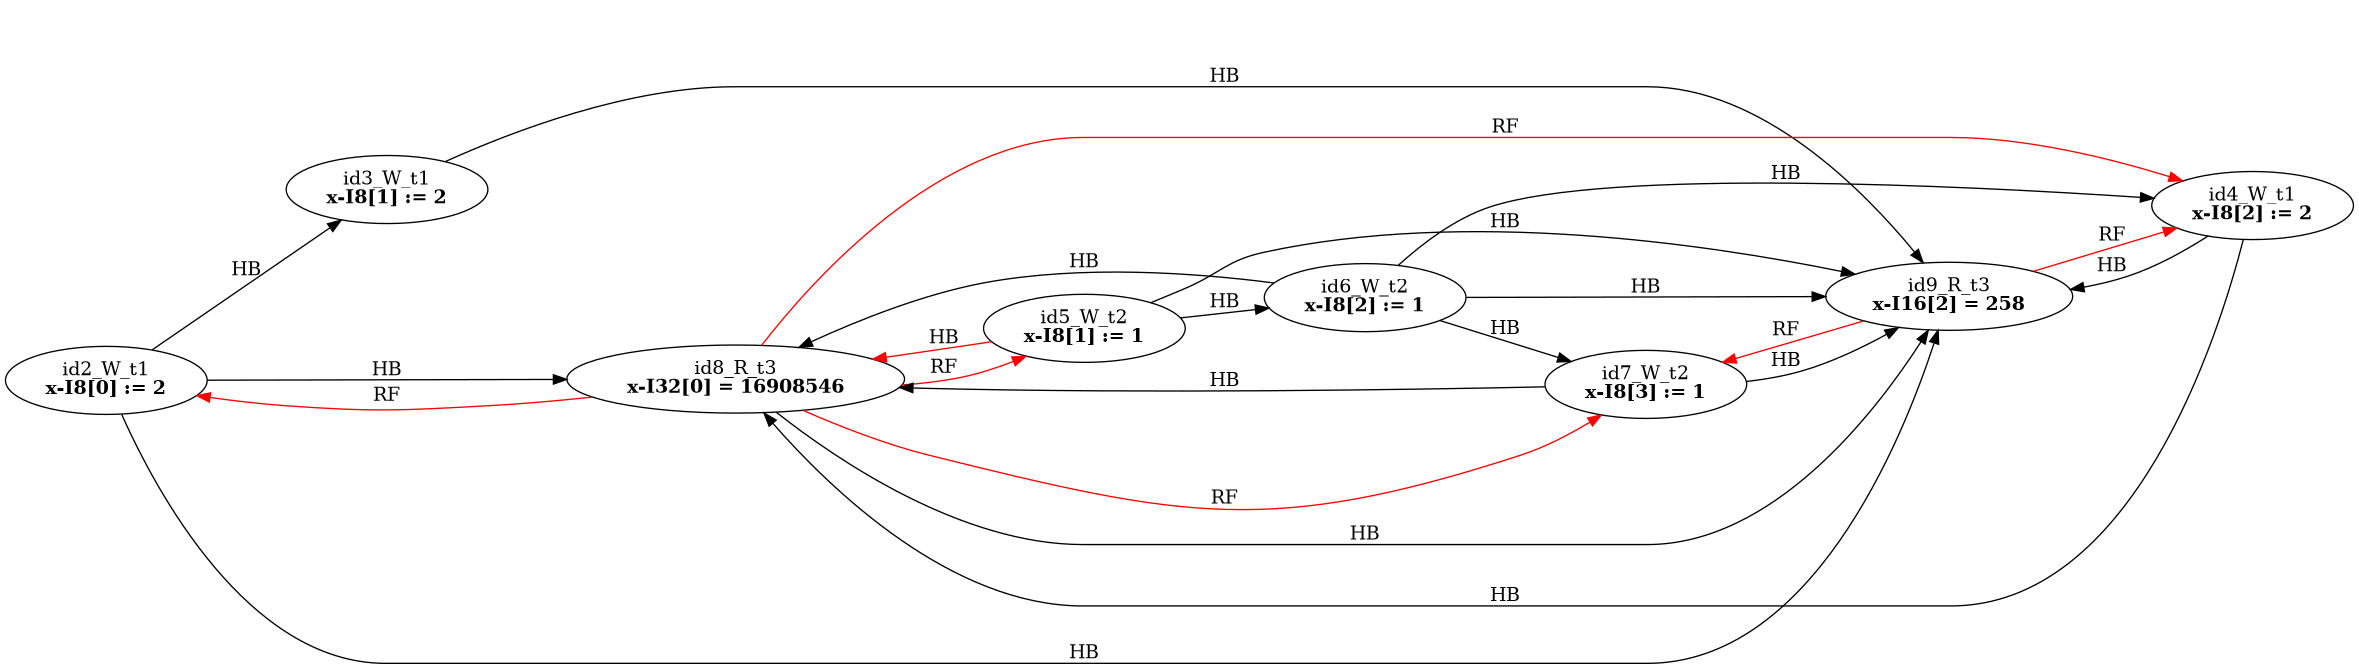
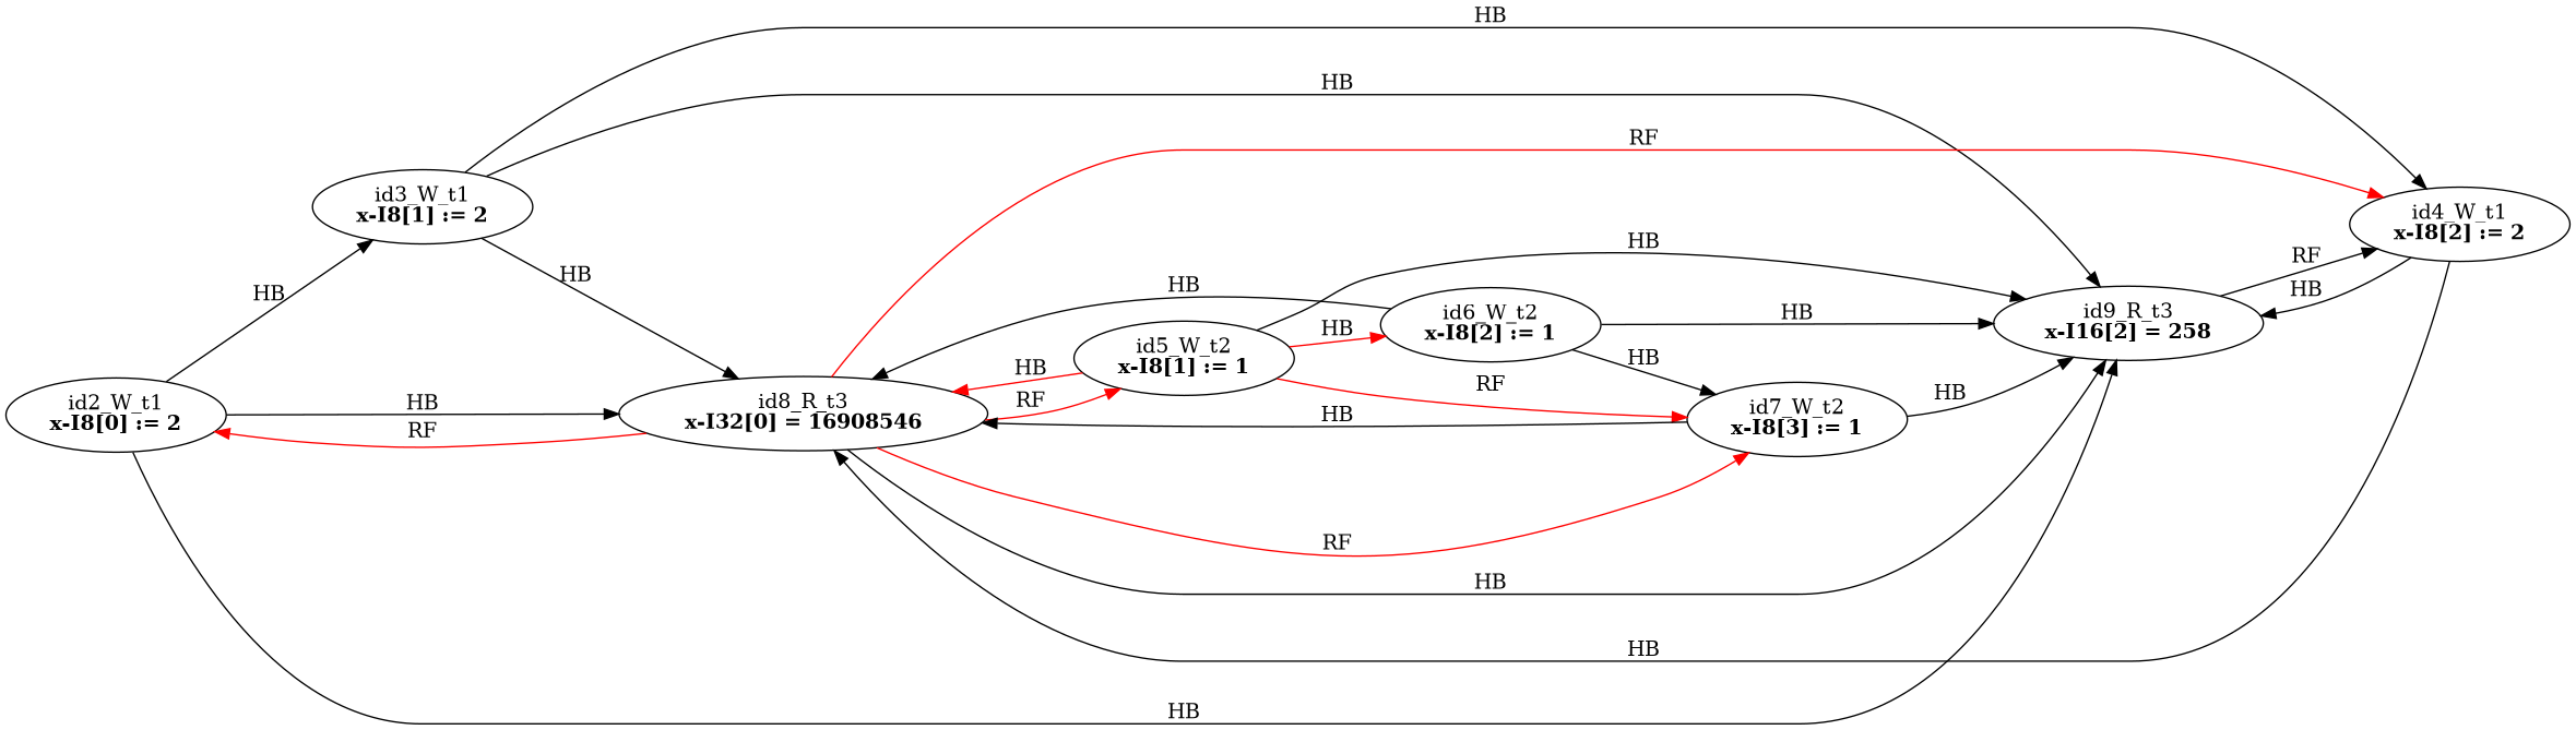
  digraph {
    fontname="DejaVu Serif"
    rankdir=LR
    splines=true
    node [fontname="DejaVu Serif"]
    edge [color=black fontname="DejaVu Serif"]
    n1 [label=<id2_W_t1<br/><B>x-I8[0] := 2</B>>]
    n2 [label=<id3_W_t1<br/><B>x-I8[1] := 2</B>>]
    n3 [label=<id8_R_t3<br/><B>x-I32[0] = 16908546</B>>]
    n4 [label=<id9_R_t3<br/><B>x-I16[2] = 258</B>>]
    n5 [label=<id4_W_t1<br/><B>x-I8[2] := 2</B>>]
    n6 [label=<id5_W_t2<br/><B>x-I8[1] := 1</B>>]
    n7 [label=<id7_W_t2<br/><B>x-I8[3] := 1</B>>]
    n8 [label=<id6_W_t2<br/><B>x-I8[2] := 1</B>>]
    n1 -> n2 [label=HB]
    n1 -> n3 [label=HB]
    n1 -> n4 [label=HB]
+   n2 -> n3 [label=HB]
    n2 -> n4 [label=HB]
-   n8 -> n5 [label=HB]
+   n2 -> n5 [label=HB]
    n3 -> n1 [color=red label=RF]
    n3 -> n4 [label=HB]
    n3 -> n5 [color=red label=RF]
    n3 -> n6 [color=red label=RF]
    n3 -> n7 [color=red label=RF]
-   n4 -> n5 [color=red label=RF]
-   n4 -> n7 [color=red label=RF]
+   n4 -> n5 [label=RF]
+   n6 -> n7 [color=red label=RF]
    n5 -> n3 [label=HB]
    n5 -> n4 [label=HB]
    n6 -> n3 [color=red label=HB]
    n6 -> n4 [label=HB]
-   n6 -> n8 [label=HB]
+   n6 -> n8 [color=red label=HB]
    n7 -> n3 [label=HB]
    n7 -> n4 [label=HB]
    n8 -> n3 [label=HB]
    n8 -> n4 [label=HB]
    n8 -> n7 [label=HB]
  }
